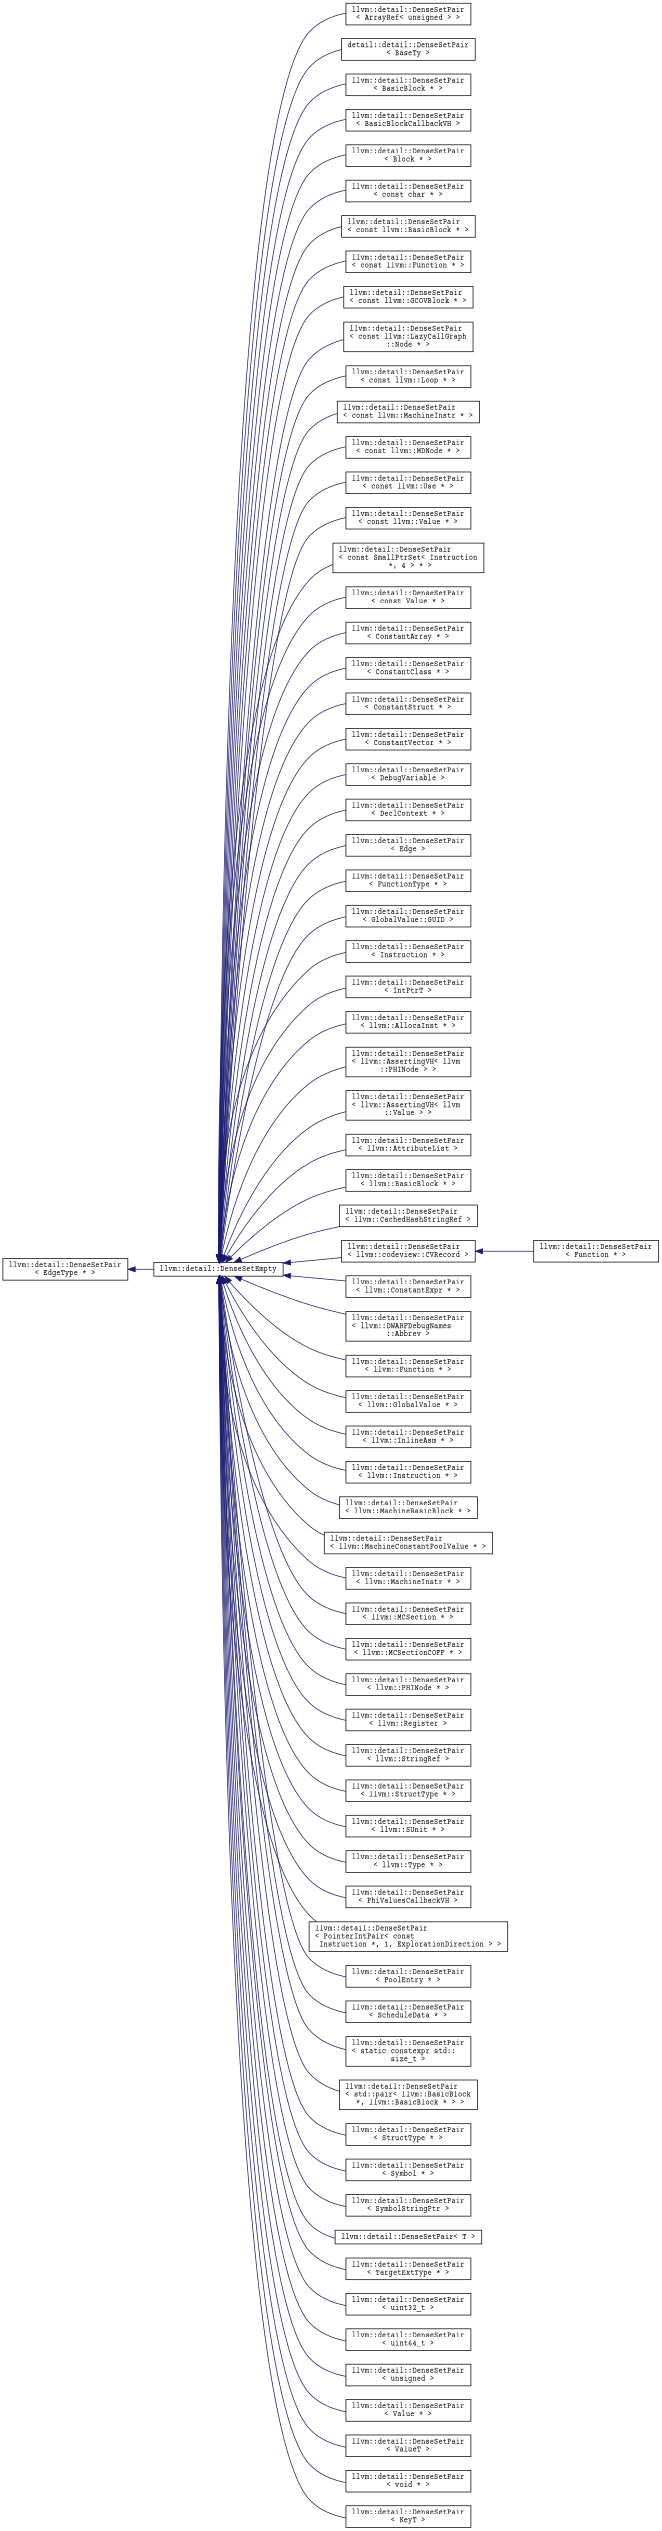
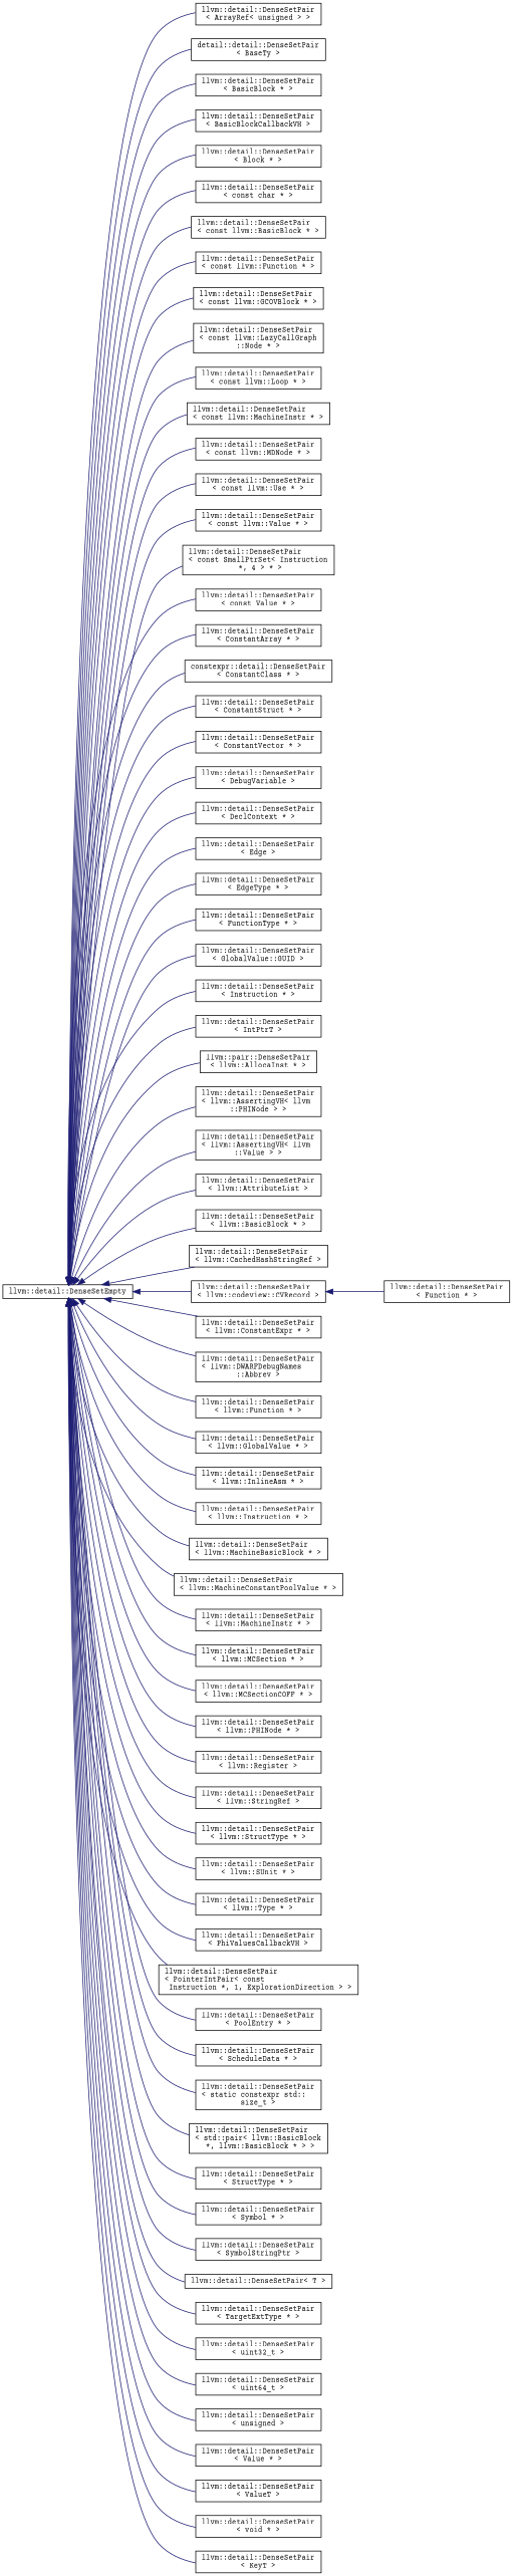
  digraph {
    fontname="Courier Prime"
    rankdir=LR
    node [color=black fontname="Courier Prime" fontsize=10 shape=record]
    edge [color=midnightblue dir=back fontname="Courier Prime" fontsize=10 labelfontname=Helvetica labelfontsize=10 style=solid]
    n1 [height=0.2 label="llvm::detail::DenseSetEmpty" width=0.4]
    n2 [height=0.2 label="llvm::detail::DenseSetPair\l\< ArrayRef\< unsigned \> \>" width=0.4]
    n3 [height=0.2 label="detail::detail::DenseSetPair\l\< BaseTy \>" width=0.4]
    n4 [height=0.2 label="llvm::detail::DenseSetPair\l\< BasicBlock * \>" width=0.4]
    n5 [height=0.2 label="llvm::detail::DenseSetPair\l\< BasicBlockCallbackVH \>" width=0.4]
    n6 [height=0.2 label="llvm::detail::DenseSetPair\l\< Block * \>" width=0.4]
    n7 [height=0.2 label="llvm::detail::DenseSetPair\l\< const char * \>" width=0.4]
    n8 [height=0.2 label="llvm::detail::DenseSetPair\l\< const llvm::BasicBlock * \>" width=0.4]
    n9 [height=0.2 label="llvm::detail::DenseSetPair\l\< const llvm::Function * \>" width=0.4]
    n10 [height=0.2 label="llvm::detail::DenseSetPair\l\< const llvm::GCOVBlock * \>" width=0.4]
    n11 [height=0.2 label="llvm::detail::DenseSetPair\l\< const llvm::LazyCallGraph\l::Node * \>" width=0.4]
    n12 [height=0.2 label="llvm::detail::DenseSetPair\l\< const llvm::Loop * \>" width=0.4]
    n13 [height=0.2 label="llvm::detail::DenseSetPair\l\< const llvm::MachineInstr * \>" width=0.4]
    n14 [height=0.2 label="llvm::detail::DenseSetPair\l\< const llvm::MDNode * \>" width=0.4]
    n15 [height=0.2 label="llvm::detail::DenseSetPair\l\< const llvm::Use * \>" width=0.4]
    n16 [height=0.2 label="llvm::detail::DenseSetPair\l\< const llvm::Value * \>" width=0.4]
    n17 [height=0.2 label="llvm::detail::DenseSetPair\l\< const SmallPtrSet\< Instruction\l *, 4 \> * \>" width=0.4]
    n18 [height=0.2 label="llvm::detail::DenseSetPair\l\< const Value * \>" width=0.4]
    n19 [height=0.2 label="llvm::detail::DenseSetPair\l\< ConstantArray * \>" width=0.4]
-   n20 [height=0.2 label="llvm::detail::DenseSetPair\l\< ConstantClass * \>" width=0.4]
+   n20 [height=0.2 label="constexpr::detail::DenseSetPair\l\< ConstantClass * \>" width=0.4]
    n21 [height=0.2 label="llvm::detail::DenseSetPair\l\< ConstantStruct * \>" width=0.4]
    n22 [height=0.2 label="llvm::detail::DenseSetPair\l\< ConstantVector * \>" width=0.4]
    n23 [height=0.2 label="llvm::detail::DenseSetPair\l\< DebugVariable \>" width=0.4]
    n24 [height=0.2 label="llvm::detail::DenseSetPair\l\< DeclContext * \>" width=0.4]
    n25 [height=0.2 label="llvm::detail::DenseSetPair\l\< Edge \>" width=0.4]
    n26 [height=0.2 label="llvm::detail::DenseSetPair\l\< EdgeType * \>" width=0.4]
    n27 [height=0.2 label="llvm::detail::DenseSetPair\l\< FunctionType * \>" width=0.4]
    n28 [height=0.2 label="llvm::detail::DenseSetPair\l\< GlobalValue::GUID \>" width=0.4]
    n29 [height=0.2 label="llvm::detail::DenseSetPair\l\< Instruction * \>" width=0.4]
    n30 [height=0.2 label="llvm::detail::DenseSetPair\l\< IntPtrT \>" width=0.4]
-   n31 [height=0.2 label="llvm::detail::DenseSetPair\l\< llvm::AllocaInst * \>" width=0.4]
+   n31 [height=0.2 label="llvm::pair::DenseSetPair\l\< llvm::AllocaInst * \>" width=0.4]
    n32 [height=0.2 label="llvm::detail::DenseSetPair\l\< llvm::AssertingVH\< llvm\l::PHINode \> \>" width=0.4]
    n33 [height=0.2 label="llvm::detail::DenseSetPair\l\< llvm::AssertingVH\< llvm\l::Value \> \>" width=0.4]
    n34 [height=0.2 label="llvm::detail::DenseSetPair\l\< llvm::AttributeList \>" width=0.4]
    n35 [height=0.2 label="llvm::detail::DenseSetPair\l\< llvm::BasicBlock * \>" width=0.4]
    n36 [height=0.2 label="llvm::detail::DenseSetPair\l\< llvm::CachedHashStringRef \>" width=0.4]
    n37 [height=0.2 label="llvm::detail::DenseSetPair\l\< llvm::codeview::CVRecord \>" width=0.4]
    n38 [height=0.2 label="llvm::detail::DenseSetPair\l\< llvm::ConstantExpr * \>" width=0.4]
    n39 [height=0.2 label="llvm::detail::DenseSetPair\l\< llvm::DWARFDebugNames\l::Abbrev \>" width=0.4]
    n40 [height=0.2 label="llvm::detail::DenseSetPair\l\< llvm::Function * \>" width=0.4]
    n41 [height=0.2 label="llvm::detail::DenseSetPair\l\< llvm::GlobalValue * \>" width=0.4]
    n42 [height=0.2 label="llvm::detail::DenseSetPair\l\< llvm::InlineAsm * \>" width=0.4]
    n43 [height=0.2 label="llvm::detail::DenseSetPair\l\< llvm::Instruction * \>" width=0.4]
    n44 [height=0.2 label="llvm::detail::DenseSetPair\l\< llvm::MachineBasicBlock * \>" width=0.4]
    n45 [height=0.2 label="llvm::detail::DenseSetPair\l\< llvm::MachineConstantPoolValue * \>" width=0.4]
    n46 [height=0.2 label="llvm::detail::DenseSetPair\l\< llvm::MachineInstr * \>" width=0.4]
    n47 [height=0.2 label="llvm::detail::DenseSetPair\l\< llvm::MCSection * \>" width=0.4]
    n48 [height=0.2 label="llvm::detail::DenseSetPair\l\< llvm::MCSectionCOFF * \>" width=0.4]
    n49 [height=0.2 label="llvm::detail::DenseSetPair\l\< llvm::PHINode * \>" width=0.4]
    n50 [height=0.2 label="llvm::detail::DenseSetPair\l\< llvm::Register \>" width=0.4]
    n51 [height=0.2 label="llvm::detail::DenseSetPair\l\< llvm::StringRef \>" width=0.4]
    n52 [height=0.2 label="llvm::detail::DenseSetPair\l\< llvm::StructType * \>" width=0.4]
    n53 [height=0.2 label="llvm::detail::DenseSetPair\l\< llvm::SUnit * \>" width=0.4]
    n54 [height=0.2 label="llvm::detail::DenseSetPair\l\< llvm::Type * \>" width=0.4]
    n55 [height=0.2 label="llvm::detail::DenseSetPair\l\< PhiValuesCallbackVH \>" width=0.4]
    n56 [height=0.2 label="llvm::detail::DenseSetPair\l\< PointerIntPair\< const\l Instruction *, 1, ExplorationDirection \> \>" width=0.4]
    n57 [height=0.2 label="llvm::detail::DenseSetPair\l\< PoolEntry * \>" width=0.4]
    n58 [height=0.2 label="llvm::detail::DenseSetPair\l\< ScheduleData * \>" width=0.4]
    n59 [height=0.2 label="llvm::detail::DenseSetPair\l\< static constexpr std::\lsize_t \>" width=0.4]
    n60 [height=0.2 label="llvm::detail::DenseSetPair\l\< std::pair\< llvm::BasicBlock\l *, llvm::BasicBlock * \> \>" width=0.4]
    n61 [height=0.2 label="llvm::detail::DenseSetPair\l\< StructType * \>" width=0.4]
    n62 [height=0.2 label="llvm::detail::DenseSetPair\l\< Symbol * \>" width=0.4]
    n63 [height=0.2 label="llvm::detail::DenseSetPair\l\< SymbolStringPtr \>" width=0.4]
    n64 [height=0.2 label="llvm::detail::DenseSetPair\< T \>" width=0.4]
    n65 [height=0.2 label="llvm::detail::DenseSetPair\l\< TargetExtType * \>" width=0.4]
    n66 [height=0.2 label="llvm::detail::DenseSetPair\l\< uint32_t \>" width=0.4]
    n67 [height=0.2 label="llvm::detail::DenseSetPair\l\< uint64_t \>" width=0.4]
    n68 [height=0.2 label="llvm::detail::DenseSetPair\l\< unsigned \>" width=0.4]
    n69 [height=0.2 label="llvm::detail::DenseSetPair\l\< Value * \>" width=0.4]
    n70 [height=0.2 label="llvm::detail::DenseSetPair\l\< ValueT \>" width=0.4]
    n71 [height=0.2 label="llvm::detail::DenseSetPair\l\< void * \>" width=0.4]
    n72 [height=0.2 label="llvm::detail::DenseSetPair\l\< KeyT \>" width=0.4]
    n73 [height=0.2 label="llvm::detail::DenseSetPair\l\< Function * \>" width=0.4]
    n1 -> n2
    n1 -> n3
    n1 -> n4
    n1 -> n5
    n1 -> n6
    n1 -> n7
    n1 -> n8
    n1 -> n9
    n1 -> n10
    n1 -> n11
    n1 -> n12
    n1 -> n13
    n1 -> n14
    n1 -> n15
    n1 -> n16
    n1 -> n17
    n1 -> n18
    n1 -> n19
    n1 -> n20
    n1 -> n21
    n1 -> n22
    n1 -> n23
    n1 -> n24
    n1 -> n25
-   n26 -> n1
+   n1 -> n26
    n1 -> n27
    n1 -> n28
    n1 -> n29
    n1 -> n30
    n1 -> n31
    n1 -> n32
    n1 -> n33
    n1 -> n34
    n1 -> n35
    n1 -> n36
    n1 -> n37
    n1 -> n38
    n1 -> n39
    n1 -> n40
    n1 -> n41
    n1 -> n42
    n1 -> n43
    n1 -> n44
    n1 -> n45
    n1 -> n46
    n1 -> n47
    n1 -> n48
    n1 -> n49
    n1 -> n50
    n1 -> n51
    n1 -> n52
    n1 -> n53
    n1 -> n54
    n1 -> n55
    n1 -> n56
    n1 -> n57
    n1 -> n58
    n1 -> n59
    n1 -> n60
    n1 -> n61
    n1 -> n62
    n1 -> n63
    n1 -> n64
    n1 -> n65
    n1 -> n66
    n1 -> n67
    n1 -> n68
    n1 -> n69
    n1 -> n70
    n1 -> n71
    n1 -> n72
    n37 -> n73
  }
